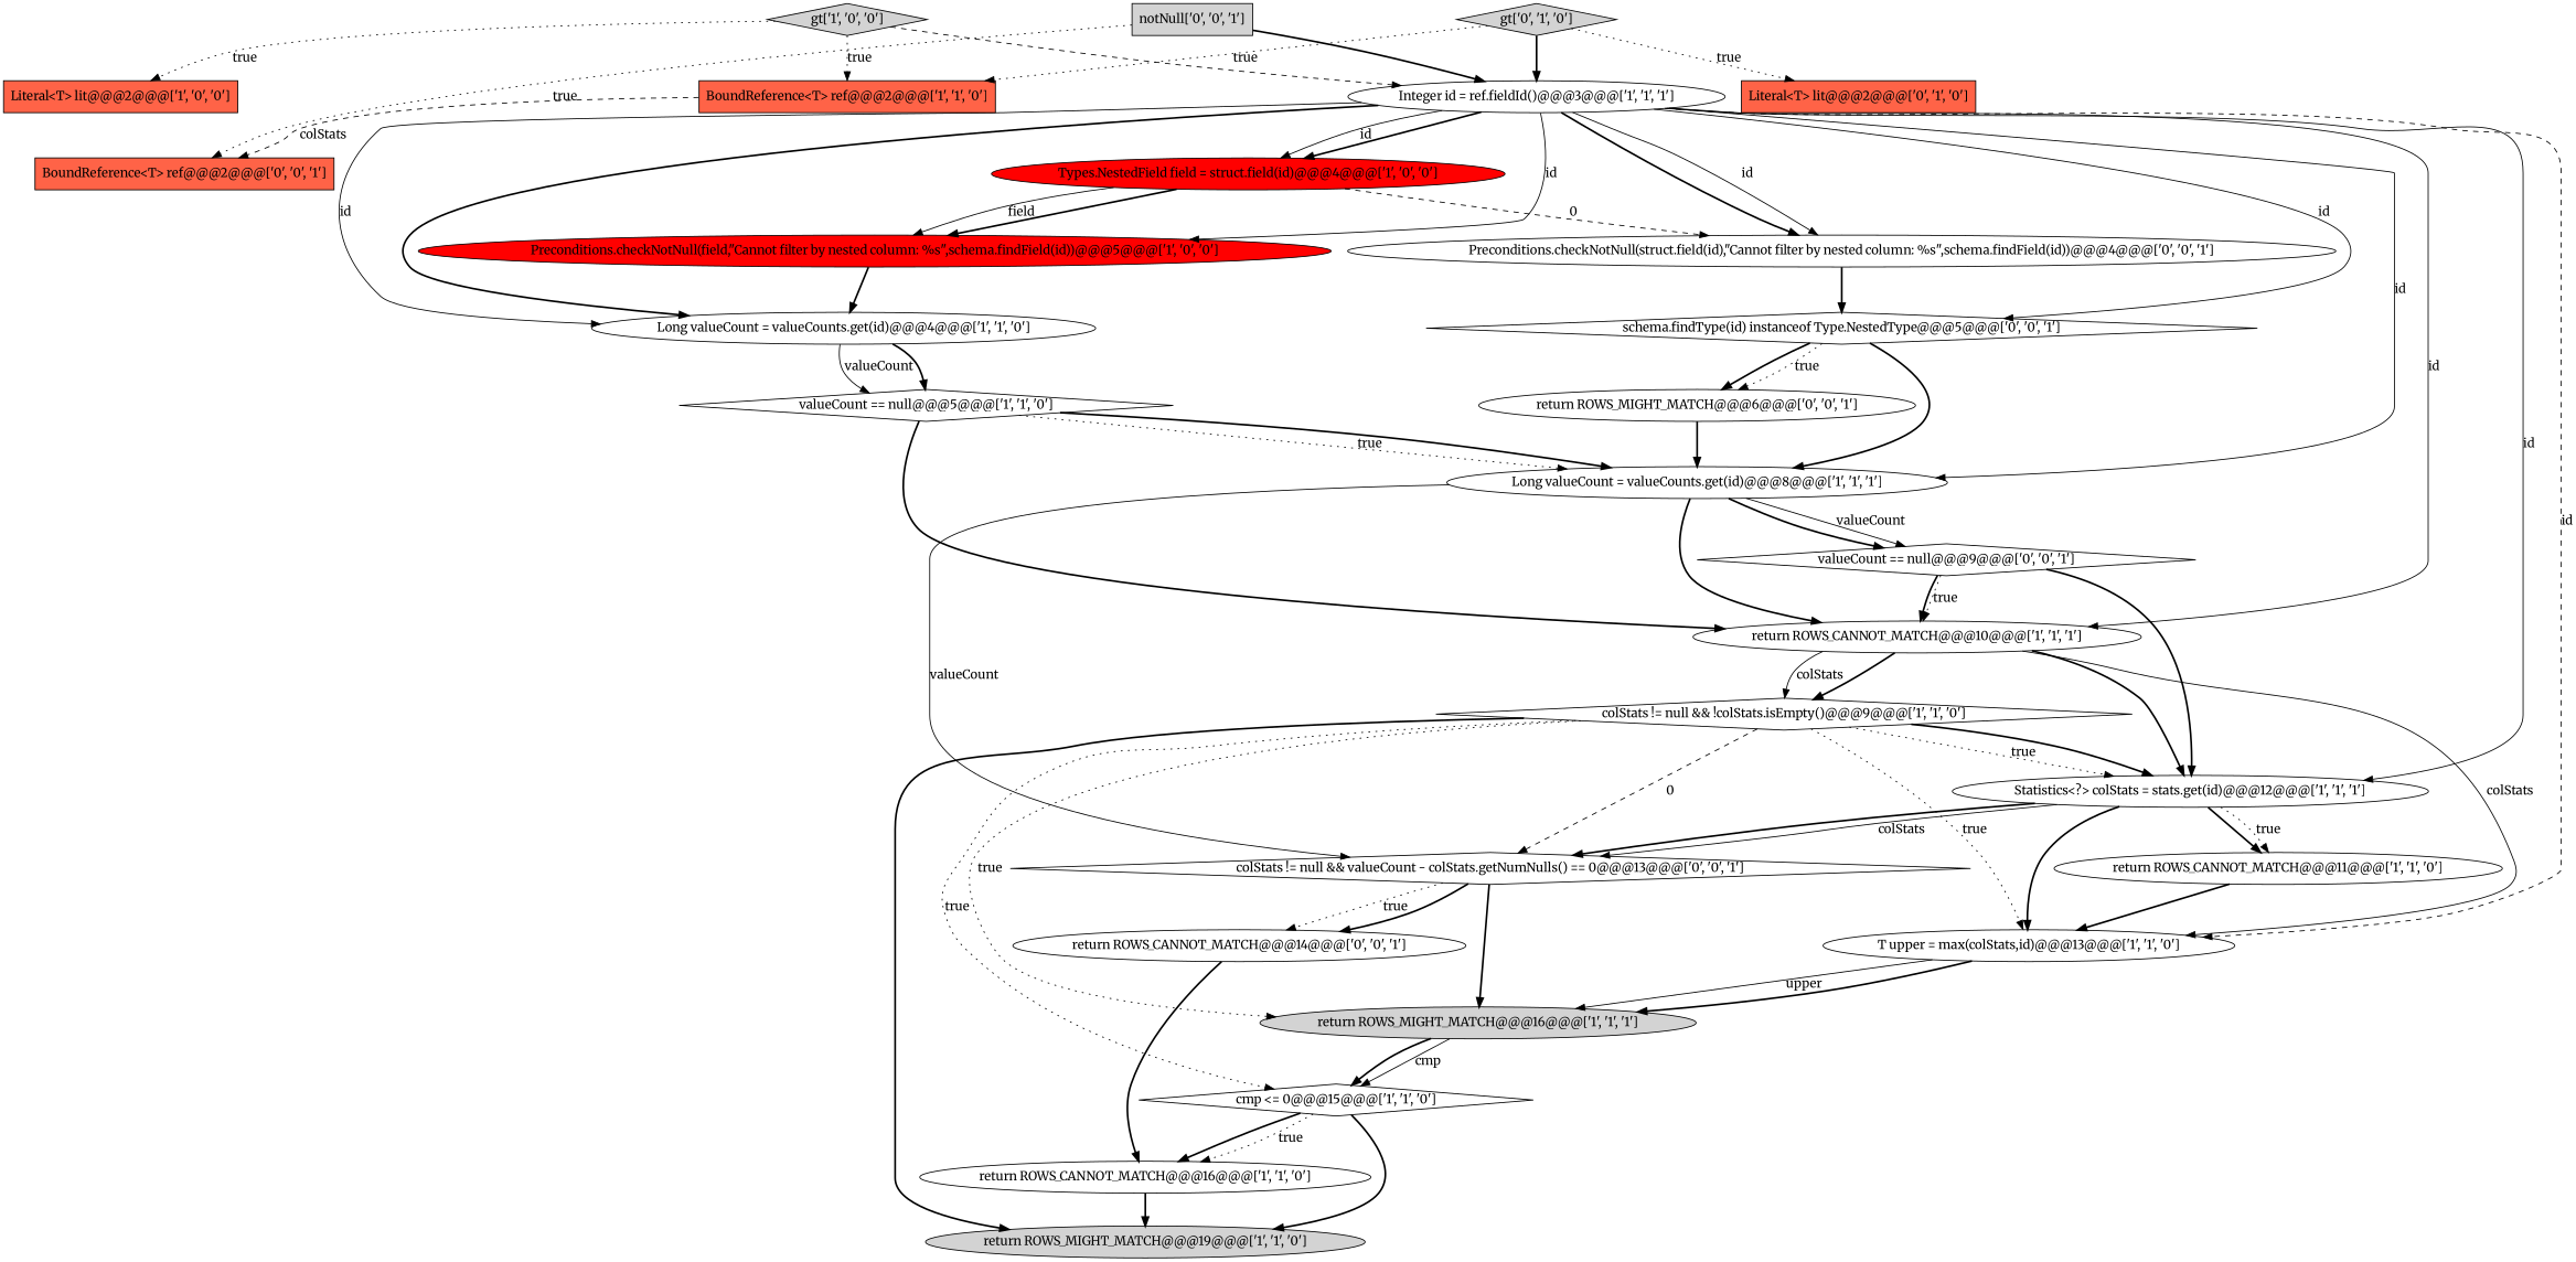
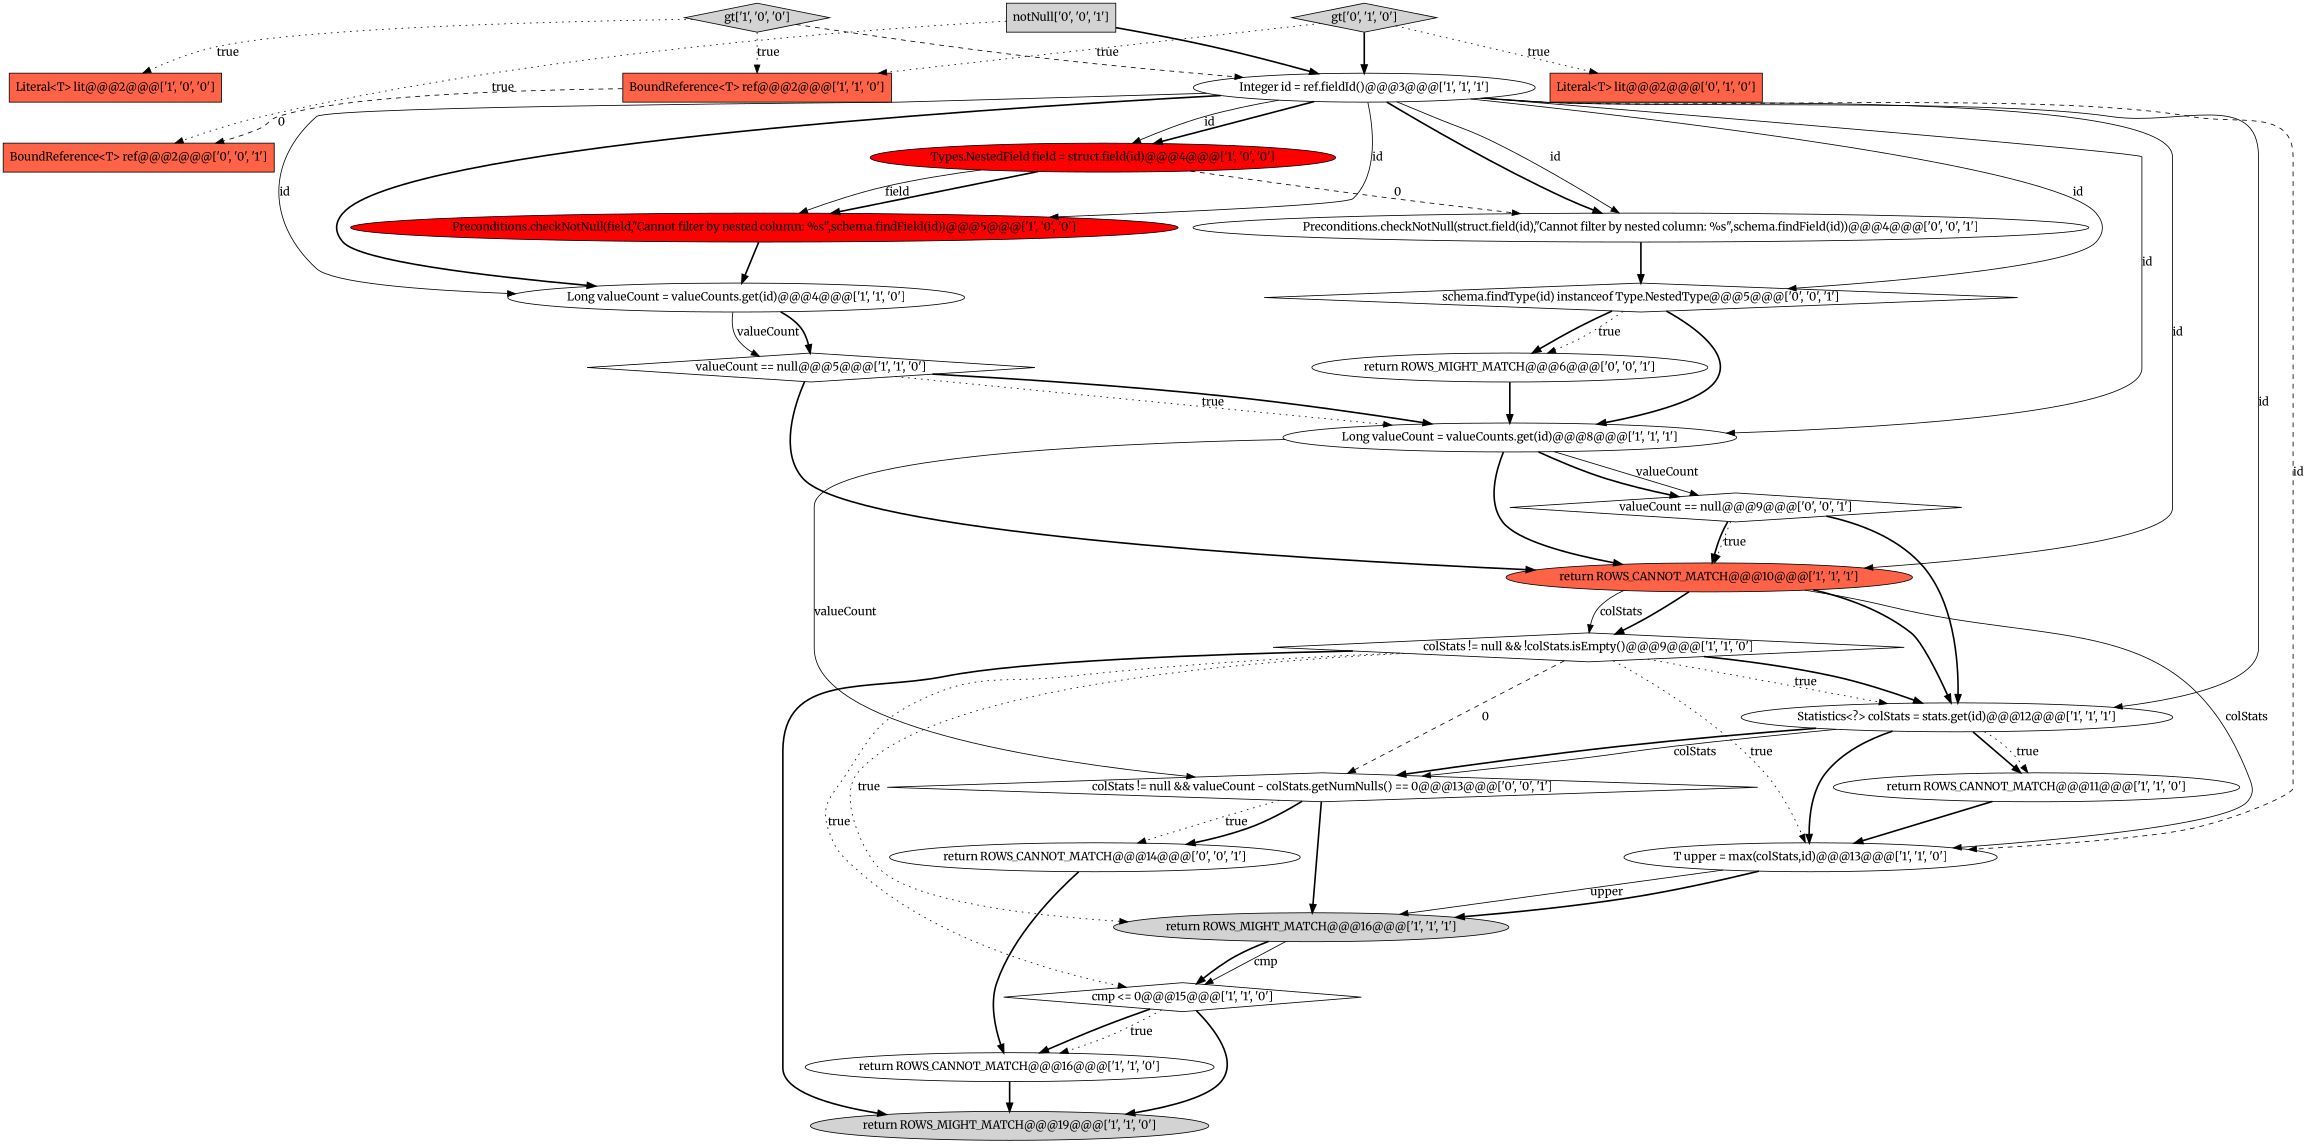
  digraph {
    fontname=Merriweather
    node [fillcolor=white fontname=Merriweather shape=ellipse style=filled]
    edge [fontname=Merriweather style=bold]
    n1 [fillcolor=tomato label="Literal<T> lit@@@2@@@['1', '0', '0']" shape=box]
    n2 [fillcolor=red label="Preconditions.checkNotNull(field,\"Cannot filter by nested column: %s\",schema.findField(id))@@@5@@@['1', '0', '0']"]
    n3 [label="Long valueCount = valueCounts.get(id)@@@4@@@['1', '1', '0']"]
    n4 [label="valueCount == null@@@5@@@['1', '1', '0']" shape=diamond]
    n5 [fillcolor=red label="Types.NestedField field = struct.field(id)@@@4@@@['1', '0', '0']"]
    n6 [label="Preconditions.checkNotNull(struct.field(id),\"Cannot filter by nested column: %s\",schema.findField(id))@@@4@@@['0', '0', '1']"]
    n7 [label="schema.findType(id) instanceof Type.NestedType@@@5@@@['0', '0', '1']" shape=diamond]
    n8 [fillcolor=lightgray label="notNull['0', '0', '1']" shape=box]
    n9 [fillcolor=tomato label="BoundReference<T> ref@@@2@@@['0', '0', '1']" shape=box]
    n10 [label="Integer id = ref.fieldId()@@@3@@@['1', '1', '1']"]
    n11 [label="Long valueCount = valueCounts.get(id)@@@8@@@['1', '1', '1']"]
-   n12 [label="return ROWS_CANNOT_MATCH@@@10@@@['1', '1', '1']"]
+   n12 [fillcolor=tomato label="return ROWS_CANNOT_MATCH@@@10@@@['1', '1', '1']"]
    n13 [label="Statistics<?> colStats = stats.get(id)@@@12@@@['1', '1', '1']"]
    n14 [label="T upper = max(colStats,id)@@@13@@@['1', '1', '0']"]
    n15 [label="valueCount == null@@@9@@@['0', '0', '1']" shape=diamond]
    n16 [label="colStats != null && valueCount - colStats.getNumNulls() == 0@@@13@@@['0', '0', '1']" shape=diamond]
    n17 [label="colStats != null && !colStats.isEmpty()@@@9@@@['1', '1', '0']" shape=diamond]
    n18 [fillcolor=lightgray label="return ROWS_MIGHT_MATCH@@@16@@@['1', '1', '1']"]
    n19 [label="return ROWS_CANNOT_MATCH@@@14@@@['0', '0', '1']"]
    n20 [label="return ROWS_CANNOT_MATCH@@@11@@@['1', '1', '0']"]
    n21 [label="cmp <= 0@@@15@@@['1', '1', '0']" shape=diamond]
    n22 [label="return ROWS_MIGHT_MATCH@@@6@@@['0', '0', '1']"]
    n23 [fillcolor=lightgray label="return ROWS_MIGHT_MATCH@@@19@@@['1', '1', '0']"]
    n24 [fillcolor=tomato label="Literal<T> lit@@@2@@@['0', '1', '0']" shape=box]
    n25 [label="return ROWS_CANNOT_MATCH@@@16@@@['1', '1', '0']"]
    n26 [fillcolor=lightgray label="gt['0', '1', '0']" shape=diamond]
    n27 [fillcolor=tomato label="BoundReference<T> ref@@@2@@@['1', '1', '0']" shape=box]
    n28 [fillcolor=lightgray label="gt['1', '0', '0']" shape=diamond]
    n2 -> n3
    n3 -> n4 [label=valueCount style=solid]
    n3 -> n4
    n4 -> n11 [label=true style=dotted]
    n4 -> n11
    n4 -> n12
    n5 -> n2
    n5 -> n2 [label=field style=solid]
    n5 -> n6 [label=0 style=dashed]
    n6 -> n7
    n7 -> n11
    n7 -> n22
    n7 -> n22 [label=true style=dotted]
    n8 -> n9 [label=true style=dotted]
    n8 -> n10
    n10 -> n2 [label=id style=solid]
    n10 -> n3 [label=id style=solid]
    n10 -> n3
    n10 -> n5
    n10 -> n5 [label=id style=solid]
    n10 -> n6
    n10 -> n6 [label=id style=solid]
    n10 -> n7 [label=id style=solid]
    n10 -> n11 [label=id style=solid]
    n10 -> n12 [label=id style=solid]
    n10 -> n13 [label=id style=solid]
    n10 -> n14 [label=id style=dashed]
    n11 -> n12
    n11 -> n15 [label=valueCount style=solid]
    n11 -> n15
    n11 -> n16 [label=valueCount style=solid]
    n12 -> n13
    n12 -> n14 [label=colStats style=solid]
    n12 -> n17
    n12 -> n17 [label=colStats style=solid]
    n13 -> n14
    n13 -> n16
    n13 -> n16 [label=colStats style=solid]
    n13 -> n20
    n13 -> n20 [label=true style=dotted]
    n14 -> n18 [label=upper style=solid]
    n14 -> n18
    n15 -> n12 [label=true style=dotted]
    n15 -> n12
    n15 -> n13
    n16 -> n18
    n16 -> n19 [label=true style=dotted]
    n16 -> n19
    n17 -> n13
    n17 -> n13 [label=true style=dotted]
    n17 -> n14 [label=true style=dotted]
    n17 -> n16 [label=0 style=dashed]
    n17 -> n18 [label=true style=dotted]
    n17 -> n21 [label=true style=dotted]
    n17 -> n23
    n18 -> n21 [label=cmp style=solid]
    n18 -> n21
    n19 -> n25
    n20 -> n14
    n21 -> n23
    n21 -> n25 [label=true style=dotted]
    n21 -> n25
    n22 -> n11
    n25 -> n23
    n26 -> n10
    n26 -> n24 [label=true style=dotted]
    n26 -> n27 [label=true style=dotted]
-   n27 -> n9 [label=colStats style=dashed]
+   n27 -> n9 [label=0 style=dashed]
    n28 -> n1 [label=true style=dotted]
    n28 -> n10 [style=dashed]
    n28 -> n27 [label=true style=dotted]
  }
